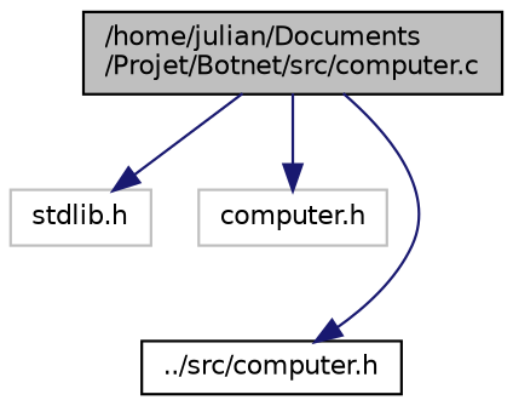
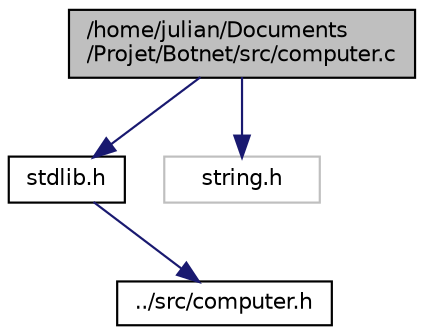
  digraph {
    node [color=black fillcolor=white fontname=Helvetica fontsize=10 shape=record style=filled]
    edge [color=midnightblue fontname=Helvetica fontsize=10 labelfontname=Helvetica labelfontsize=10 style=solid]
    n1 [fillcolor=grey75 fontcolor=black height=0.2 label="/home/julian/Documents\l/Projet/Botnet/src/computer.c" width=0.4]
-   n2 [color=grey75 height=0.2 label="stdlib.h" width=0.4]
-   n3 [color=grey75 height=0.2 label="computer.h" width=0.4]
+   n2 [height=0.2 label="stdlib.h" width=0.4]
+   n3 [color=grey75 height=0.2 label="string.h" width=0.4]
    n4 [height=0.2 label="../src/computer.h" width=0.4]
    n1 -> n2
    n1 -> n3
-   n1 -> n4
+   n2 -> n4
  }
